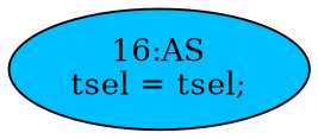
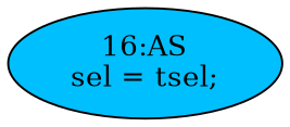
  strict digraph {
-   n1 [ast="<pyverilog.vparser.ast.Assign object at 0x7f03b04c3ad0>" def_var="['sel']" fillcolor=deepskyblue label="16:AS\ntsel = tsel;" statements="[]" style=filled typ=Assign use_var="['tsel']"]
+   n1 [ast="<pyverilog.vparser.ast.Assign object at 0x7f03b04c3ad0>" def_var="['sel']" fillcolor=deepskyblue label="16:AS\nsel = tsel;" statements="[]" style=filled typ=Assign use_var="['tsel']"]
  }
